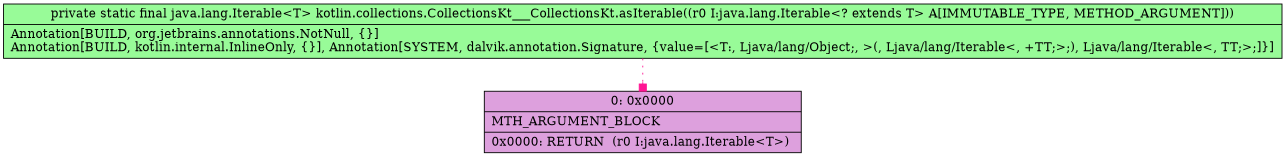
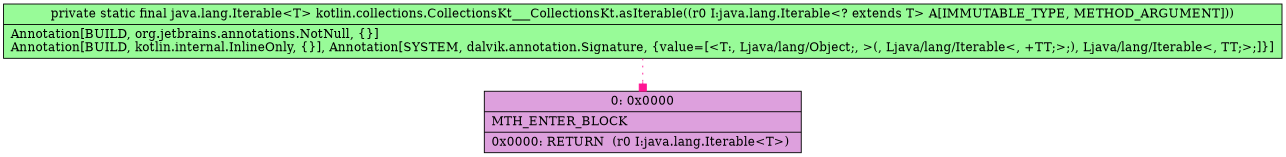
  digraph {
    node [shape=record style=filled]
-   n1 [label="{0\:\ 0x0000|MTH_ARGUMENT_BLOCK\l|0x0000: RETURN  (r0 I:java.lang.Iterable\<T\>) \l}" fillcolor=plum]
+   n1 [label="{0\:\ 0x0000|MTH_ENTER_BLOCK\l|0x0000: RETURN  (r0 I:java.lang.Iterable\<T\>) \l}" fillcolor=plum]
    n2 [label="{private static final java.lang.Iterable\<T\> kotlin.collections.CollectionsKt___CollectionsKt.asIterable((r0 I:java.lang.Iterable\<? extends T\> A[IMMUTABLE_TYPE, METHOD_ARGUMENT]))  | Annotation[BUILD, org.jetbrains.annotations.NotNull, \{\}]\lAnnotation[BUILD, kotlin.internal.InlineOnly, \{\}], Annotation[SYSTEM, dalvik.annotation.Signature, \{value=[\<T:, Ljava\/lang\/Object;, \>(, Ljava\/lang\/Iterable\<, +TT;\>;), Ljava\/lang\/Iterable\<, TT;\>;]\}]\l}" fillcolor=palegreen]
    n2 -> n1 [color=deeppink style=dotted arrowhead=box]
  }
